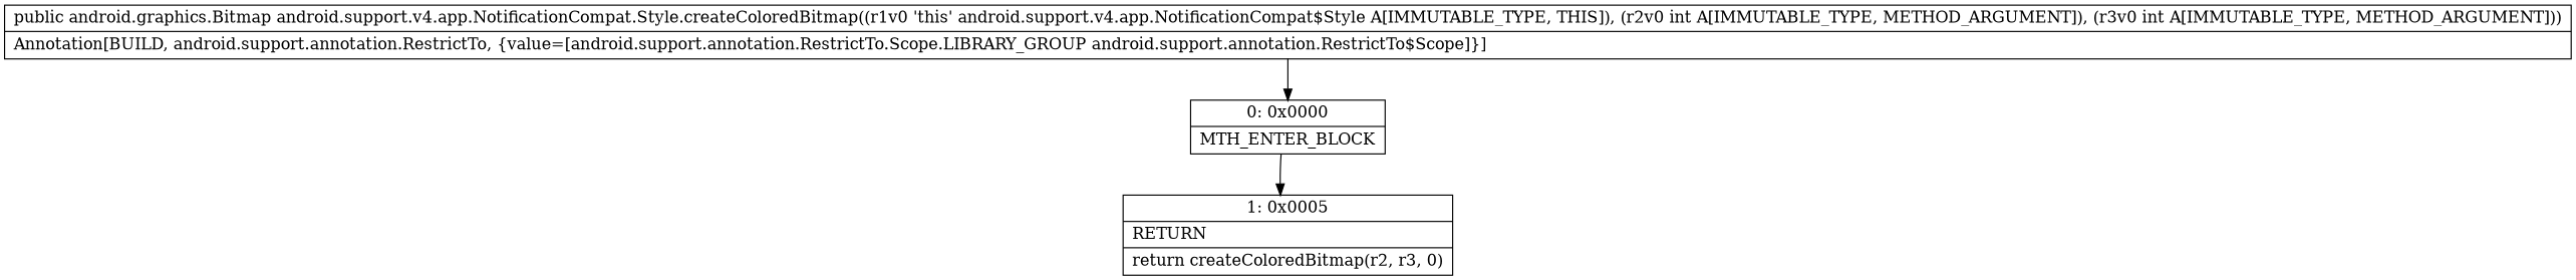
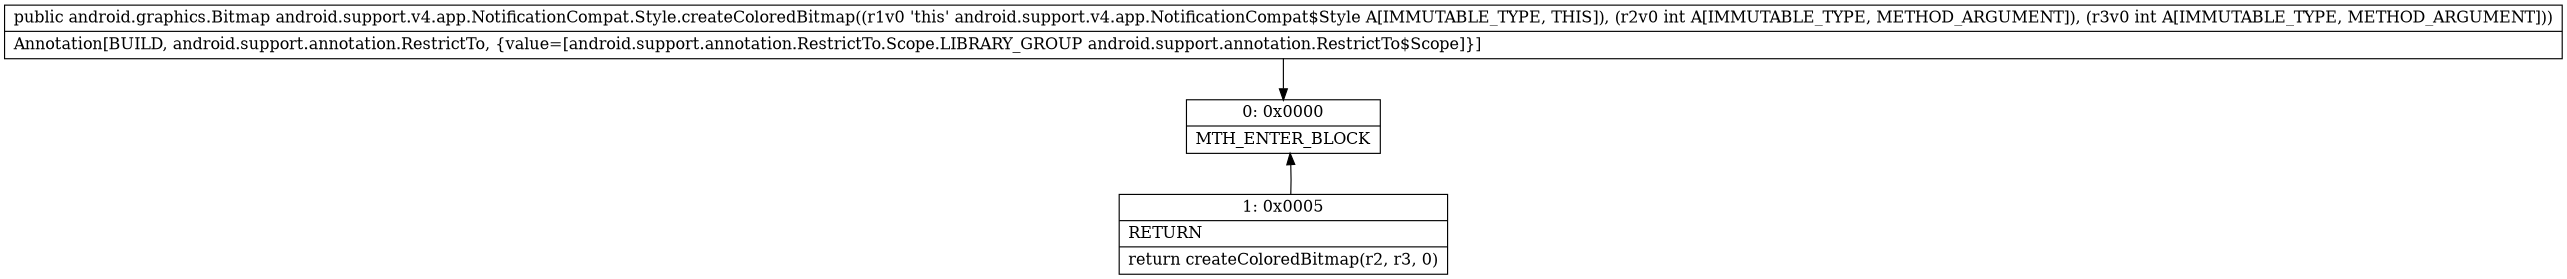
  digraph {
    node [shape=record]
    n1 [label="{0\:\ 0x0000|MTH_ENTER_BLOCK\l}"]
    n2 [label="{1\:\ 0x0005|RETURN\l|return createColoredBitmap(r2, r3, 0)\l}"]
    n3 [label="{public android.graphics.Bitmap android.support.v4.app.NotificationCompat.Style.createColoredBitmap((r1v0 'this' android.support.v4.app.NotificationCompat$Style A[IMMUTABLE_TYPE, THIS]), (r2v0 int A[IMMUTABLE_TYPE, METHOD_ARGUMENT]), (r3v0 int A[IMMUTABLE_TYPE, METHOD_ARGUMENT]))  | Annotation[BUILD, android.support.annotation.RestrictTo, \{value=[android.support.annotation.RestrictTo.Scope.LIBRARY_GROUP android.support.annotation.RestrictTo$Scope]\}]\l}"]
-   n1 -> n2
+   n2 -> n1
    n3 -> n1
  }
